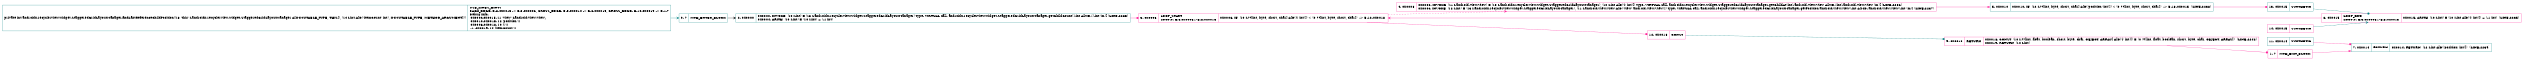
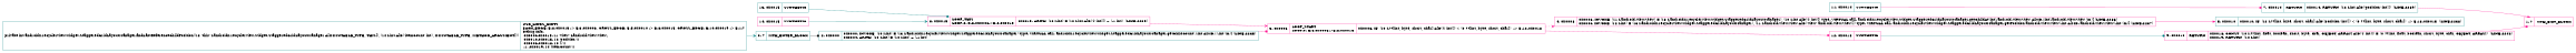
  digraph {
    rankdir=LR
    node [color=teal shape=record]
    edge [arrowhead=dot color=deeppink]
    n1 [label="{0\:\ ?|MTH_ENTER_BLOCK\l}"]
    n2 [label="{2\:\ 0x0000|0x0000: INVOKE  (r0 I:int) = (r3 I:androidx.recyclerview.widget.StaggeredGridLayoutManager) type: VIRTUAL call: androidx.recyclerview.widget.StaggeredGridLayoutManager.getChildCount():int A[MD:():int (m)] (LINE:2235)\l0x0004: ARITH  (r0 I:int) = (r0 I:int) + (\-1 int) \l}"]
    n3 [color=deeppink label="{3\:\ 0x0006|LOOP_START\lLOOP:0: B:3:0x0006\-\>B:8:0x0015\l|0x0006: IF  (r0 I:??[int, byte, short, char] A[D('i' int)]) \< (0 ??[int, byte, short, char])  \-\> B:12:0x0018 \l}"]
    n4 [color=deeppink label="{4\:\ 0x0008|0x0008: INVOKE  (r1 I:android.view.View) = (r3 I:androidx.recyclerview.widget.StaggeredGridLayoutManager), (r0 I:int A[D('i' int)]) type: VIRTUAL call: androidx.recyclerview.widget.StaggeredGridLayoutManager.getChildAt(int):android.view.View A[MD:(int):android.view.View (m)] (LINE:2236)\l0x000c: INVOKE  (r2 I:int) = (r3 I:androidx.recyclerview.widget.StaggeredGridLayoutManager), (r1 I:android.view.View A[D('view' android.view.View)]) type: VIRTUAL call: androidx.recyclerview.widget.StaggeredGridLayoutManager.getPosition(android.view.View):int A[MD:(android.view.View):int (m)] (LINE:2237)\l}"]
-   n5 [color=deeppink label="{12\:\ 0x0018|CONST\l}"]
+   n5 [color=deeppink label="{12\:\ 0x0018|SYNTHETIC\l}"]
    n6 [label="{5\:\ 0x0010|0x0010: IF  (r2 I:??[int, byte, short, char] A[D('position' int)]) \< (0 ??[int, byte, short, char])  \-\> B:13:0x0015  (LINE:2238)\l}"]
    n7 [color=deeppink label="{9\:\ 0x0018|RETURN\l|0x0018: CONST  (r0 I:??[int, float, boolean, short, byte, char, OBJECT, ARRAY] A[D('i' int)]) = (0 ??[int, float, boolean, short, byte, char, OBJECT, ARRAY])  (LINE:2242)\l0x0019: RETURN  (r0 I:int) \l}"]
    n8 [label="{13\:\ 0x0015|SYNTHETIC\l}"]
-   n9 [color=deeppink label="{8\:\ 0x0015|LOOP_END\lLOOP:0: B:3:0x0006\-\>B:8:0x0015\l|0x0015: ARITH  (r0 I:int) = (r0 I:int A[D('i' int)]) + (\-1 int)  (LINE:2235)\l}"]
+   n9 [color=deeppink label="{8\:\ 0x0015|LOOP_THIS\lLOOP:0: B:3:0x0006\-\>B:8:0x0015\l|0x0015: ARITH  (r0 I:int) = (r0 I:int A[D('i' int)]) + (\-1 int)  (LINE:2235)\l}"]
    n10 [label="{11\:\ 0x0014|SYNTHETIC\l}"]
    n11 [label="{7\:\ 0x0014|RETURN\l|0x0014: RETURN  (r2 I:int A[D('position' int)])  (LINE:2239)\l}"]
    n12 [color=deeppink label="{14\:\ 0x0015|SYNTHETIC\l}"]
    n13 [color=deeppink label="{1\:\ ?|MTH_EXIT_BLOCK\l}"]
    n14 [label="{private int androidx.recyclerview.widget.StaggeredGridLayoutManager.findLastReferenceChildPosition((r3 'this' I:androidx.recyclerview.widget.StaggeredGridLayoutManager A[IMMUTABLE_TYPE, THIS]), (r4 I:int A[D('itemCount' int), IMMUTABLE_TYPE, METHOD_ARGUMENT]))  | USE_LINES_HINTS\lBACK_EDGE: B:8:0x0015 \-\> B:3:0x0006, CROSS_EDGE: B:5:0x0010 \-\> B:8:0x0015, CROSS_EDGE: B:10:0x0019 \-\> B:1:?\lDebug Info:\l  0x000c\-0x0015: r1 'view' Landroid\/view\/View;\l  0x0010\-0x0015: r2 'position' I\l  0x0006\-0x0018: r0 'i' I\l  \-1 \-0x0019: r4 'itemCount' I\l}"]
-   n1 -> n2 [arrowhead=vee color=black]
+   n1 -> n2 [color=black]
    n2 -> n3
    n3 -> n4 [arrowhead=vee style=dashed]
    n3 -> n5
    n4 -> n6 [arrowhead=normal]
    n5 -> n7 [color=teal]
-   n6 -> n8
    n7 -> n13
    n8 -> n9 [color=teal]
    n9 -> n3 [arrowhead=vee]
    n10 -> n11
-   n13 -> n11 [arrowhead=normal]
+   n11 -> n13 [arrowhead=normal]
    n12 -> n9 [arrowhead=vee color=teal]
    n14 -> n1 [arrowhead=vee color=teal]
  }
